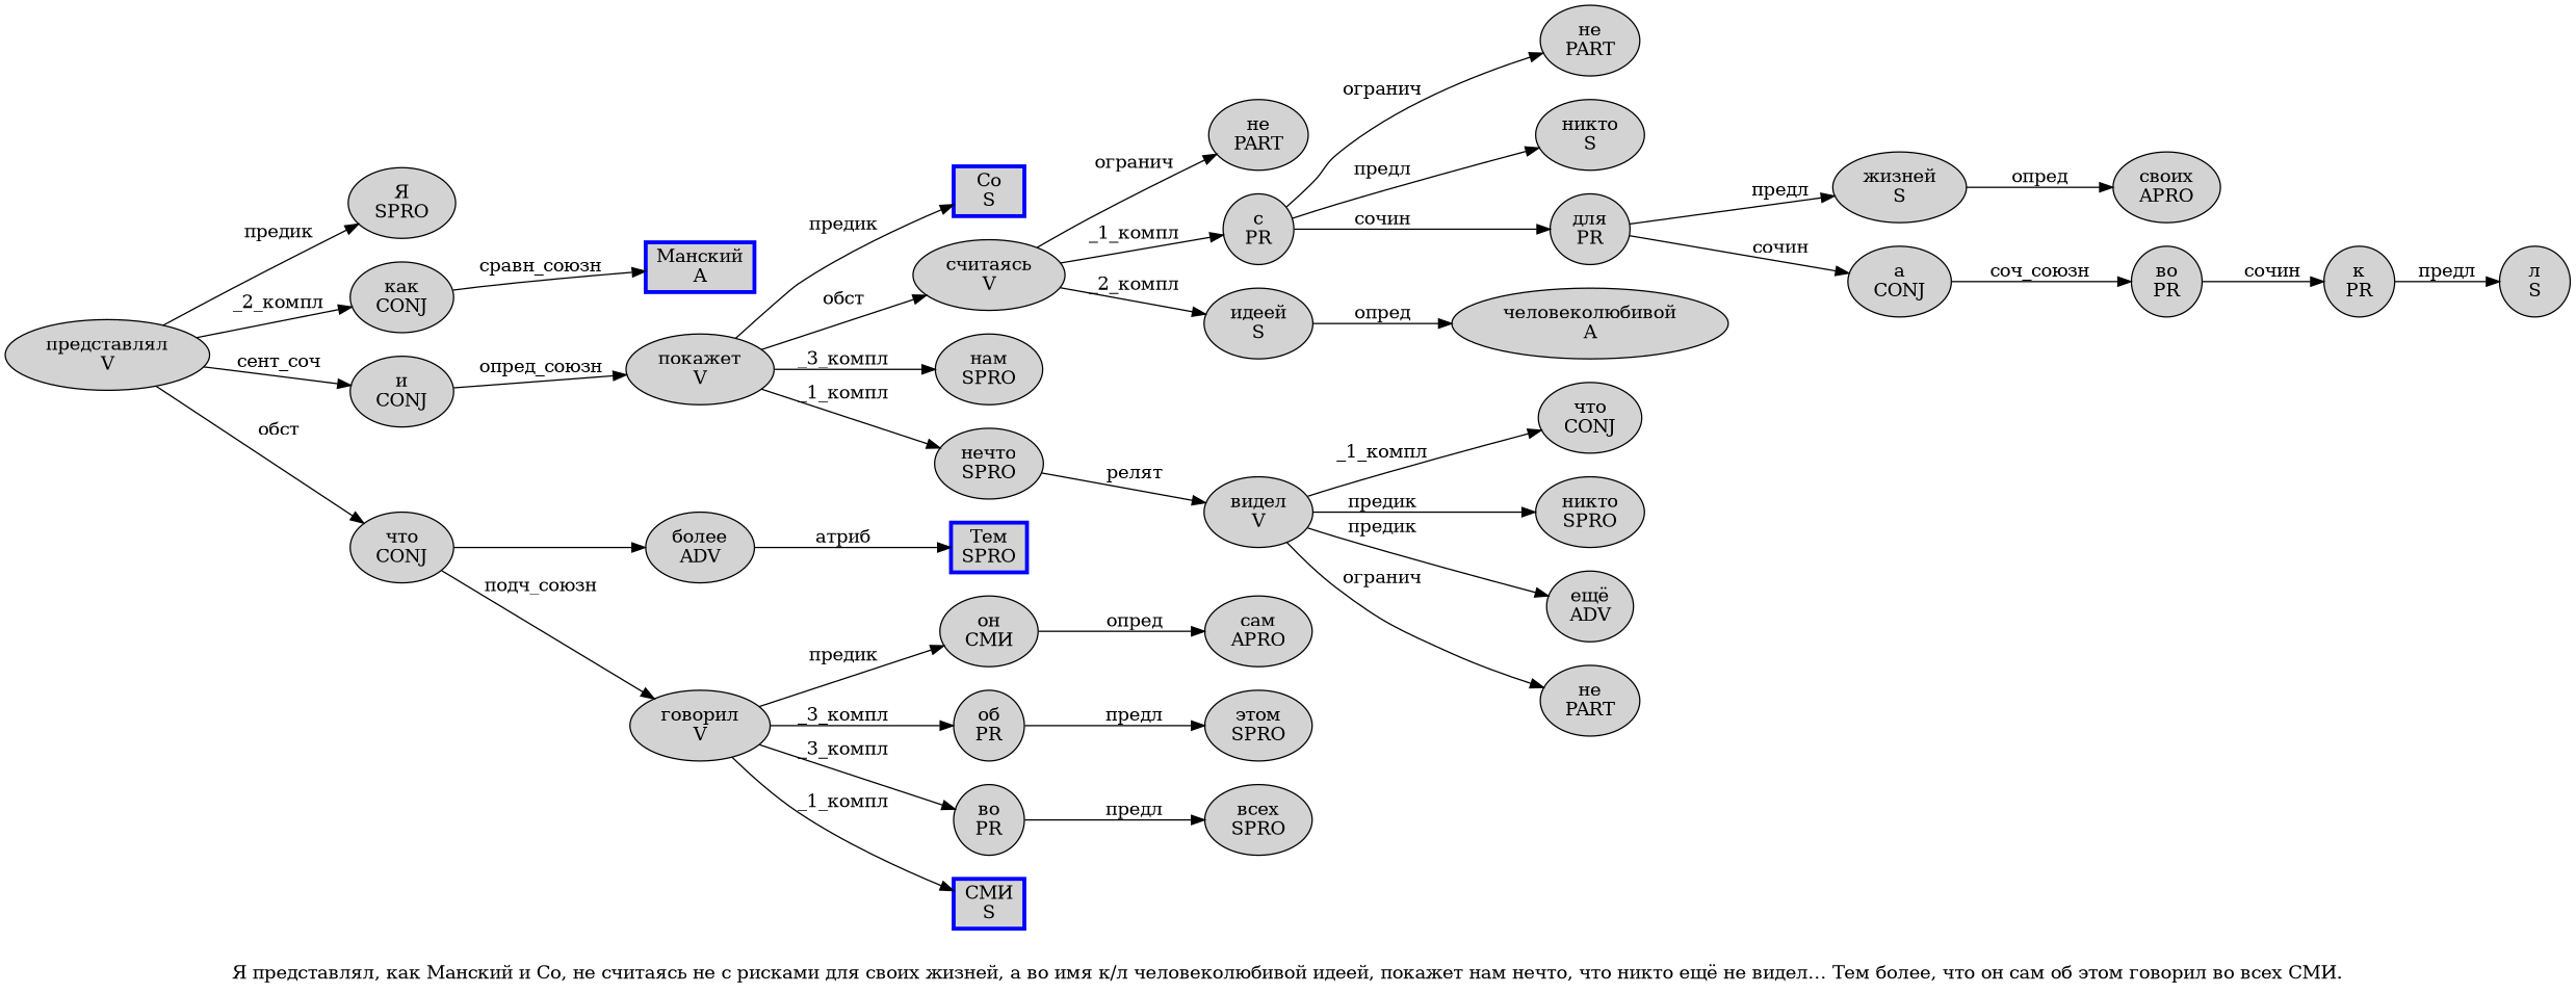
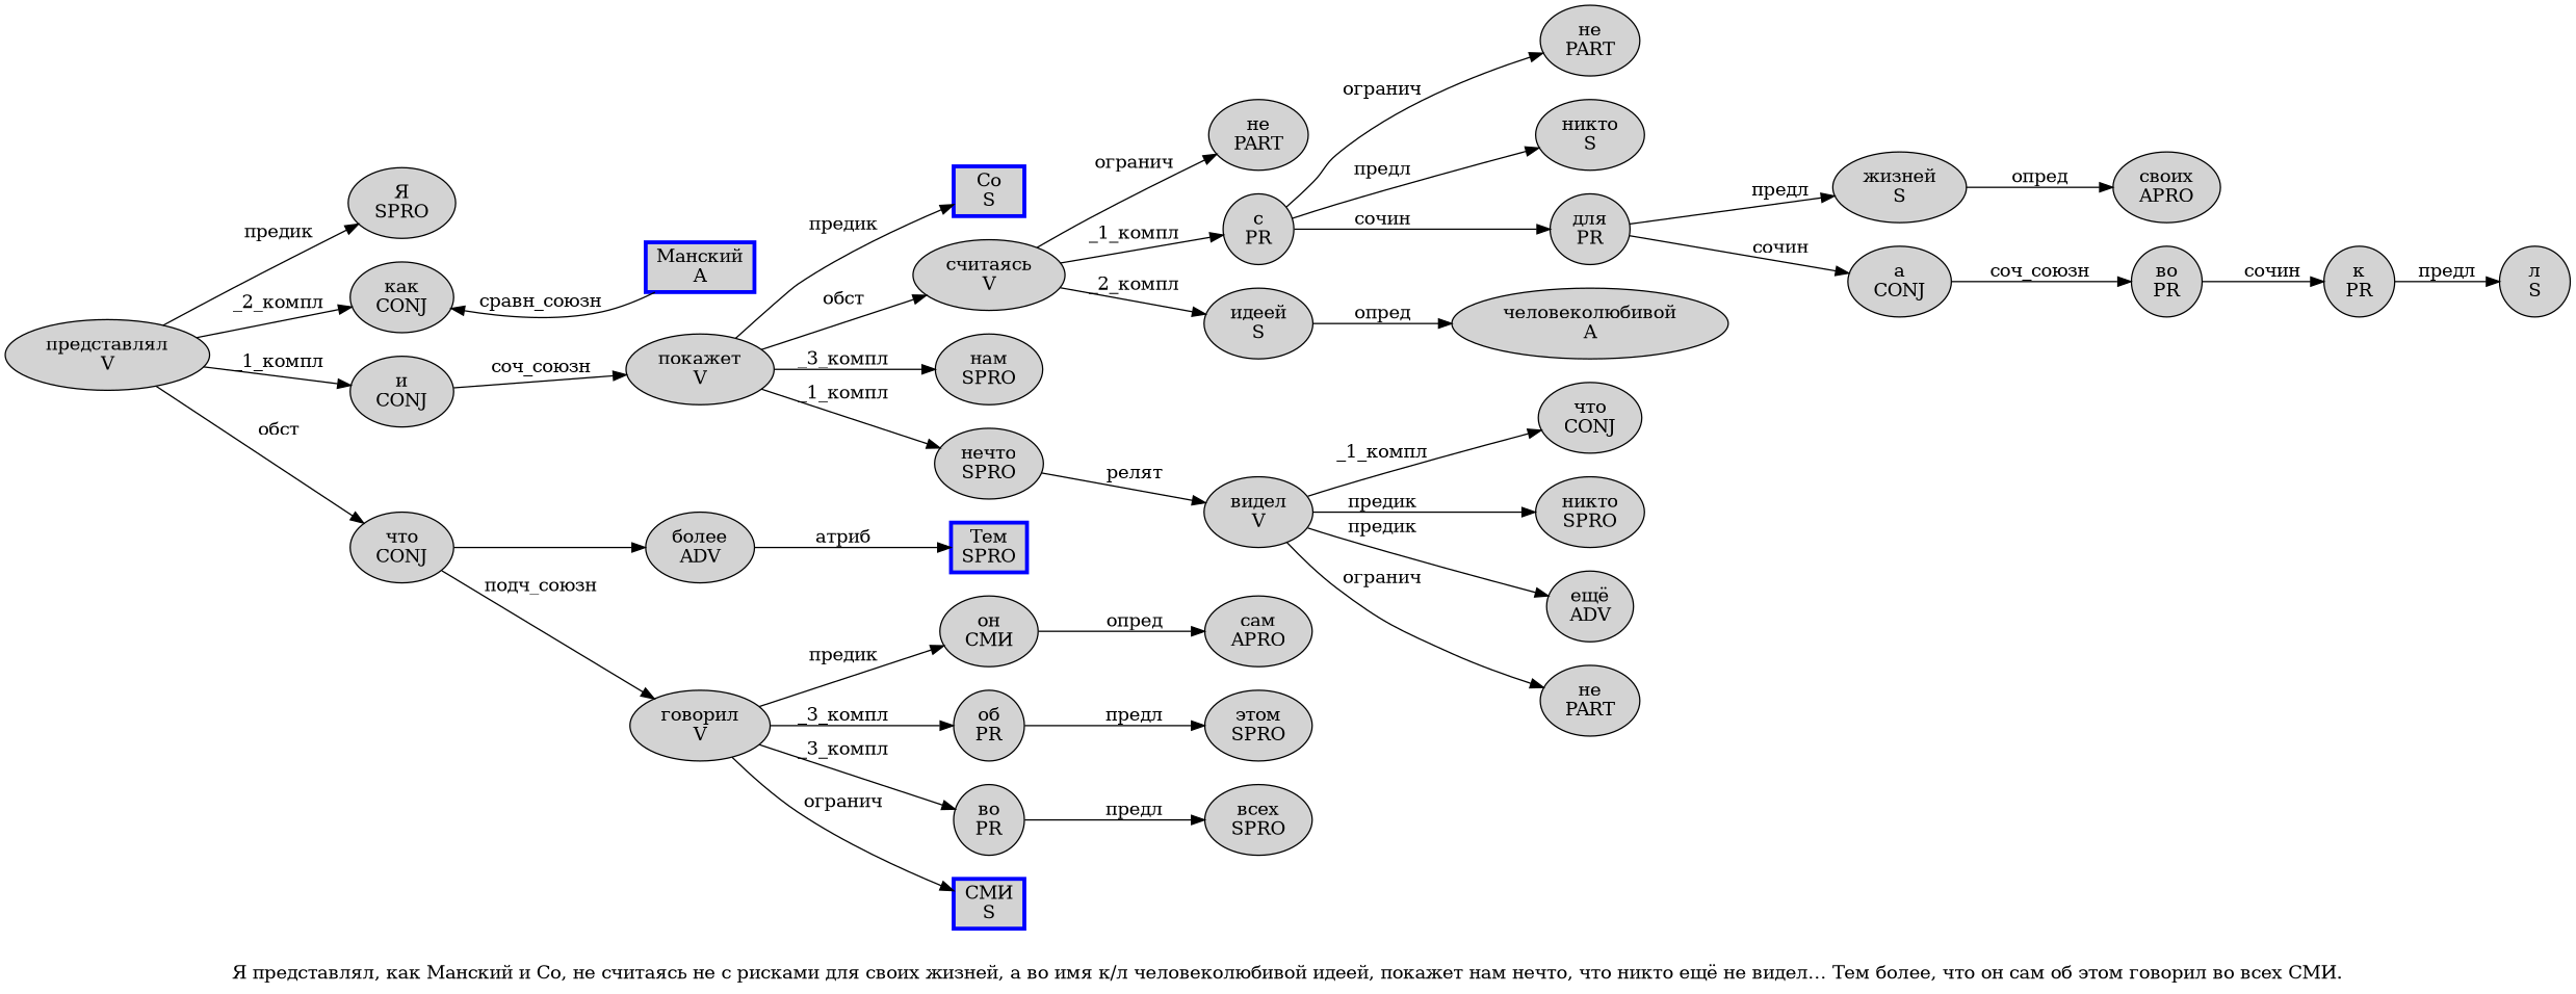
  digraph {
    label="Я представлял, как Манский и Co, не считаясь не с рисками для своих жизней, а во имя к/л человеколюбивой идеей, покажет нам нечто, что никто ещё не видел… Тем более, что он сам об этом говорил во всех СМИ."
    rankdir=LR
    node [fillcolor=lightgray penwidth=1 shape=ellipse style=filled]
    n1 [label="Я\nSPRO"]
    n2 [label="представлял\nV"]
    n3 [label="как\nCONJ"]
    n4 [label="и\nCONJ"]
    n5 [label="что\nCONJ"]
    n6 [color=blue label="Манский\nA" penwidth=3 shape=box]
    n7 [label="покажет\nV"]
    n8 [label="более\nADV"]
    n9 [label="говорил\nV"]
    n10 [color=blue label="Co\nS" penwidth=3 shape=box]
    n11 [label="считаясь\nV"]
    n12 [label="нам\nSPRO"]
    n13 [label="нечто\nSPRO"]
    n14 [label="не\nPART"]
    n15 [label="с\nPR"]
    n16 [label="идеей\nS"]
    n17 [label="не\nPART"]
    n18 [label="никто\nS"]
    n19 [label="для\nPR"]
    n20 [label="человеколюбивой\nA"]
    n21 [label="жизней\nS"]
    n22 [label="а\nCONJ"]
    n23 [label="своих\nAPRO"]
    n24 [label="во\nPR"]
    n25 [label="к\nPR"]
    n26 [label="л\nS"]
    n27 [label="видел\nV"]
    n28 [label="что\nCONJ"]
    n29 [label="никто\nSPRO"]
    n30 [label="ещё\nADV"]
    n31 [label="не\nPART"]
    n32 [color=blue label="Тем\nSPRO" penwidth=3 shape=box]
    n33 [label="он\nСМИ"]
    n34 [label="об\nPR"]
    n35 [label="во\nPR"]
    n36 [color=blue label="СМИ\nS" penwidth=3 shape=box]
    n37 [label="сам\nAPRO"]
    n38 [label="этом\nSPRO"]
    n39 [label="всех\nSPRO"]
    n2 -> n1 [label="предик"]
    n2 -> n3 [label="_2_компл"]
-   n2 -> n4 [label="сент_соч"]
+   n2 -> n4 [label="_1_компл"]
    n2 -> n5 [label="обст"]
-   n3 -> n6 [label="сравн_союзн"]
-   n4 -> n7 [label="опред_союзн"]
+   n6 -> n3 [label="сравн_союзн"]
+   n4 -> n7 [label="соч_союзн"]
    n5 -> n8
    n5 -> n9 [label="подч_союзн"]
    n7 -> n10 [label="предик"]
    n7 -> n11 [label="обст"]
    n7 -> n12 [label="_3_компл"]
    n7 -> n13 [label="_1_компл"]
    n8 -> n32 [label="атриб"]
    n9 -> n33 [label="предик"]
    n9 -> n34 [label="_3_компл"]
    n9 -> n35 [label="_3_компл"]
-   n9 -> n36 [label="_1_компл"]
+   n9 -> n36 [label="огранич"]
    n11 -> n14 [label="огранич"]
    n11 -> n15 [label="_1_компл"]
    n11 -> n16 [label="_2_компл"]
    n13 -> n27 [label="релят"]
    n15 -> n17 [label="огранич"]
    n15 -> n18 [label="предл"]
    n15 -> n19 [label="сочин"]
    n16 -> n20 [label="опред"]
    n19 -> n21 [label="предл"]
    n19 -> n22 [label="сочин"]
    n21 -> n23 [label="опред"]
    n22 -> n24 [label="соч_союзн"]
    n24 -> n25 [label="сочин"]
    n25 -> n26 [label="предл"]
    n27 -> n28 [label="_1_компл"]
    n27 -> n29 [label="предик"]
    n27 -> n30 [label="предик"]
    n27 -> n31 [label="огранич"]
    n33 -> n37 [label="опред"]
    n34 -> n38 [label="предл"]
    n35 -> n39 [label="предл"]
  }
